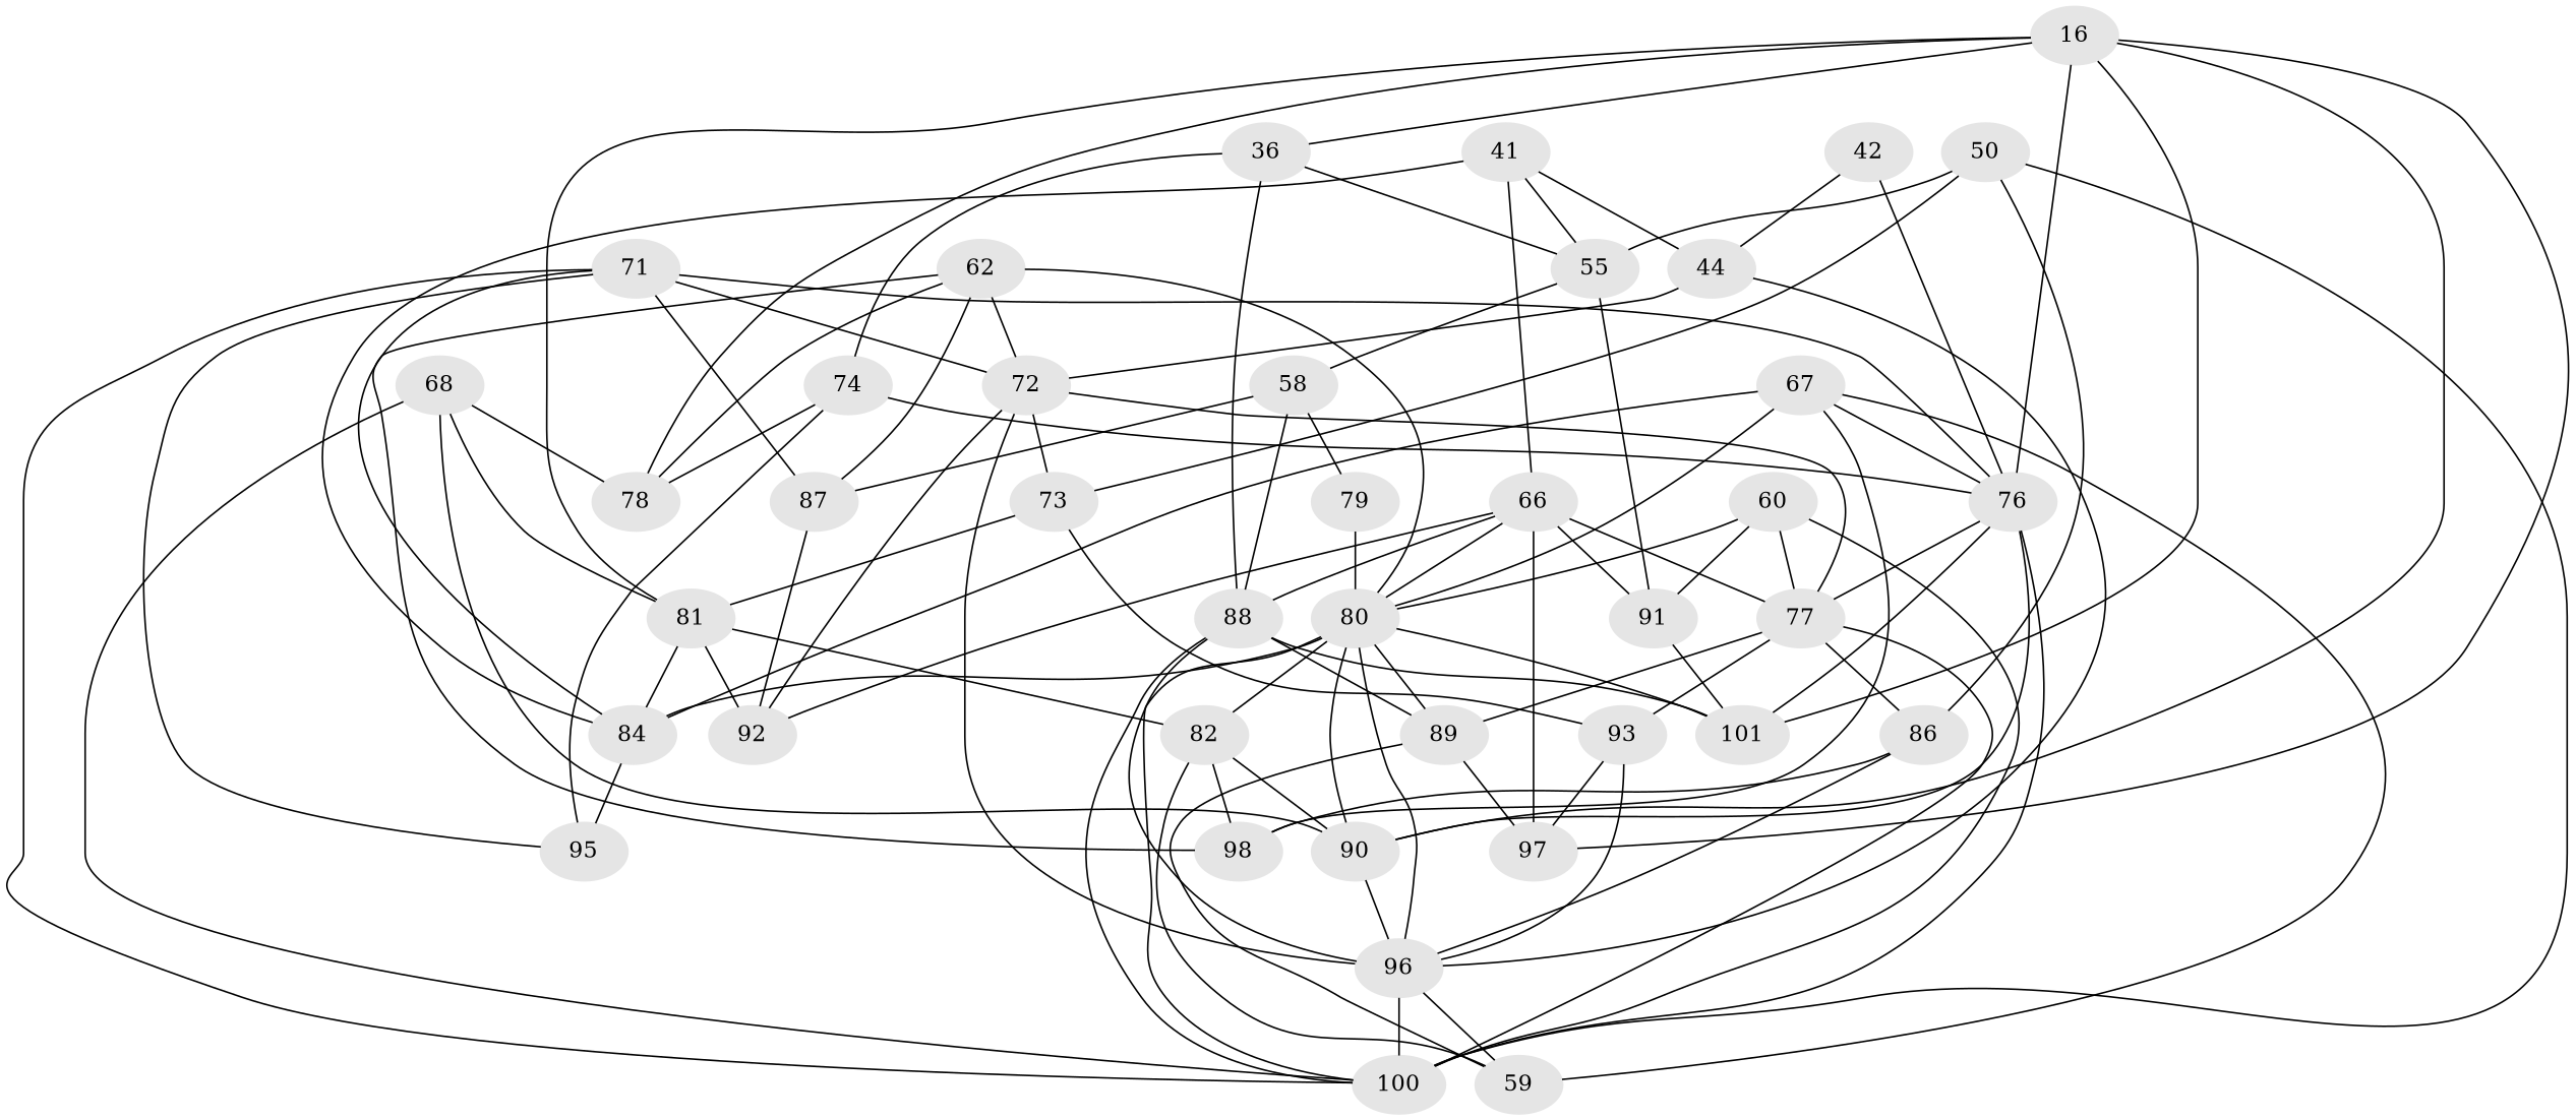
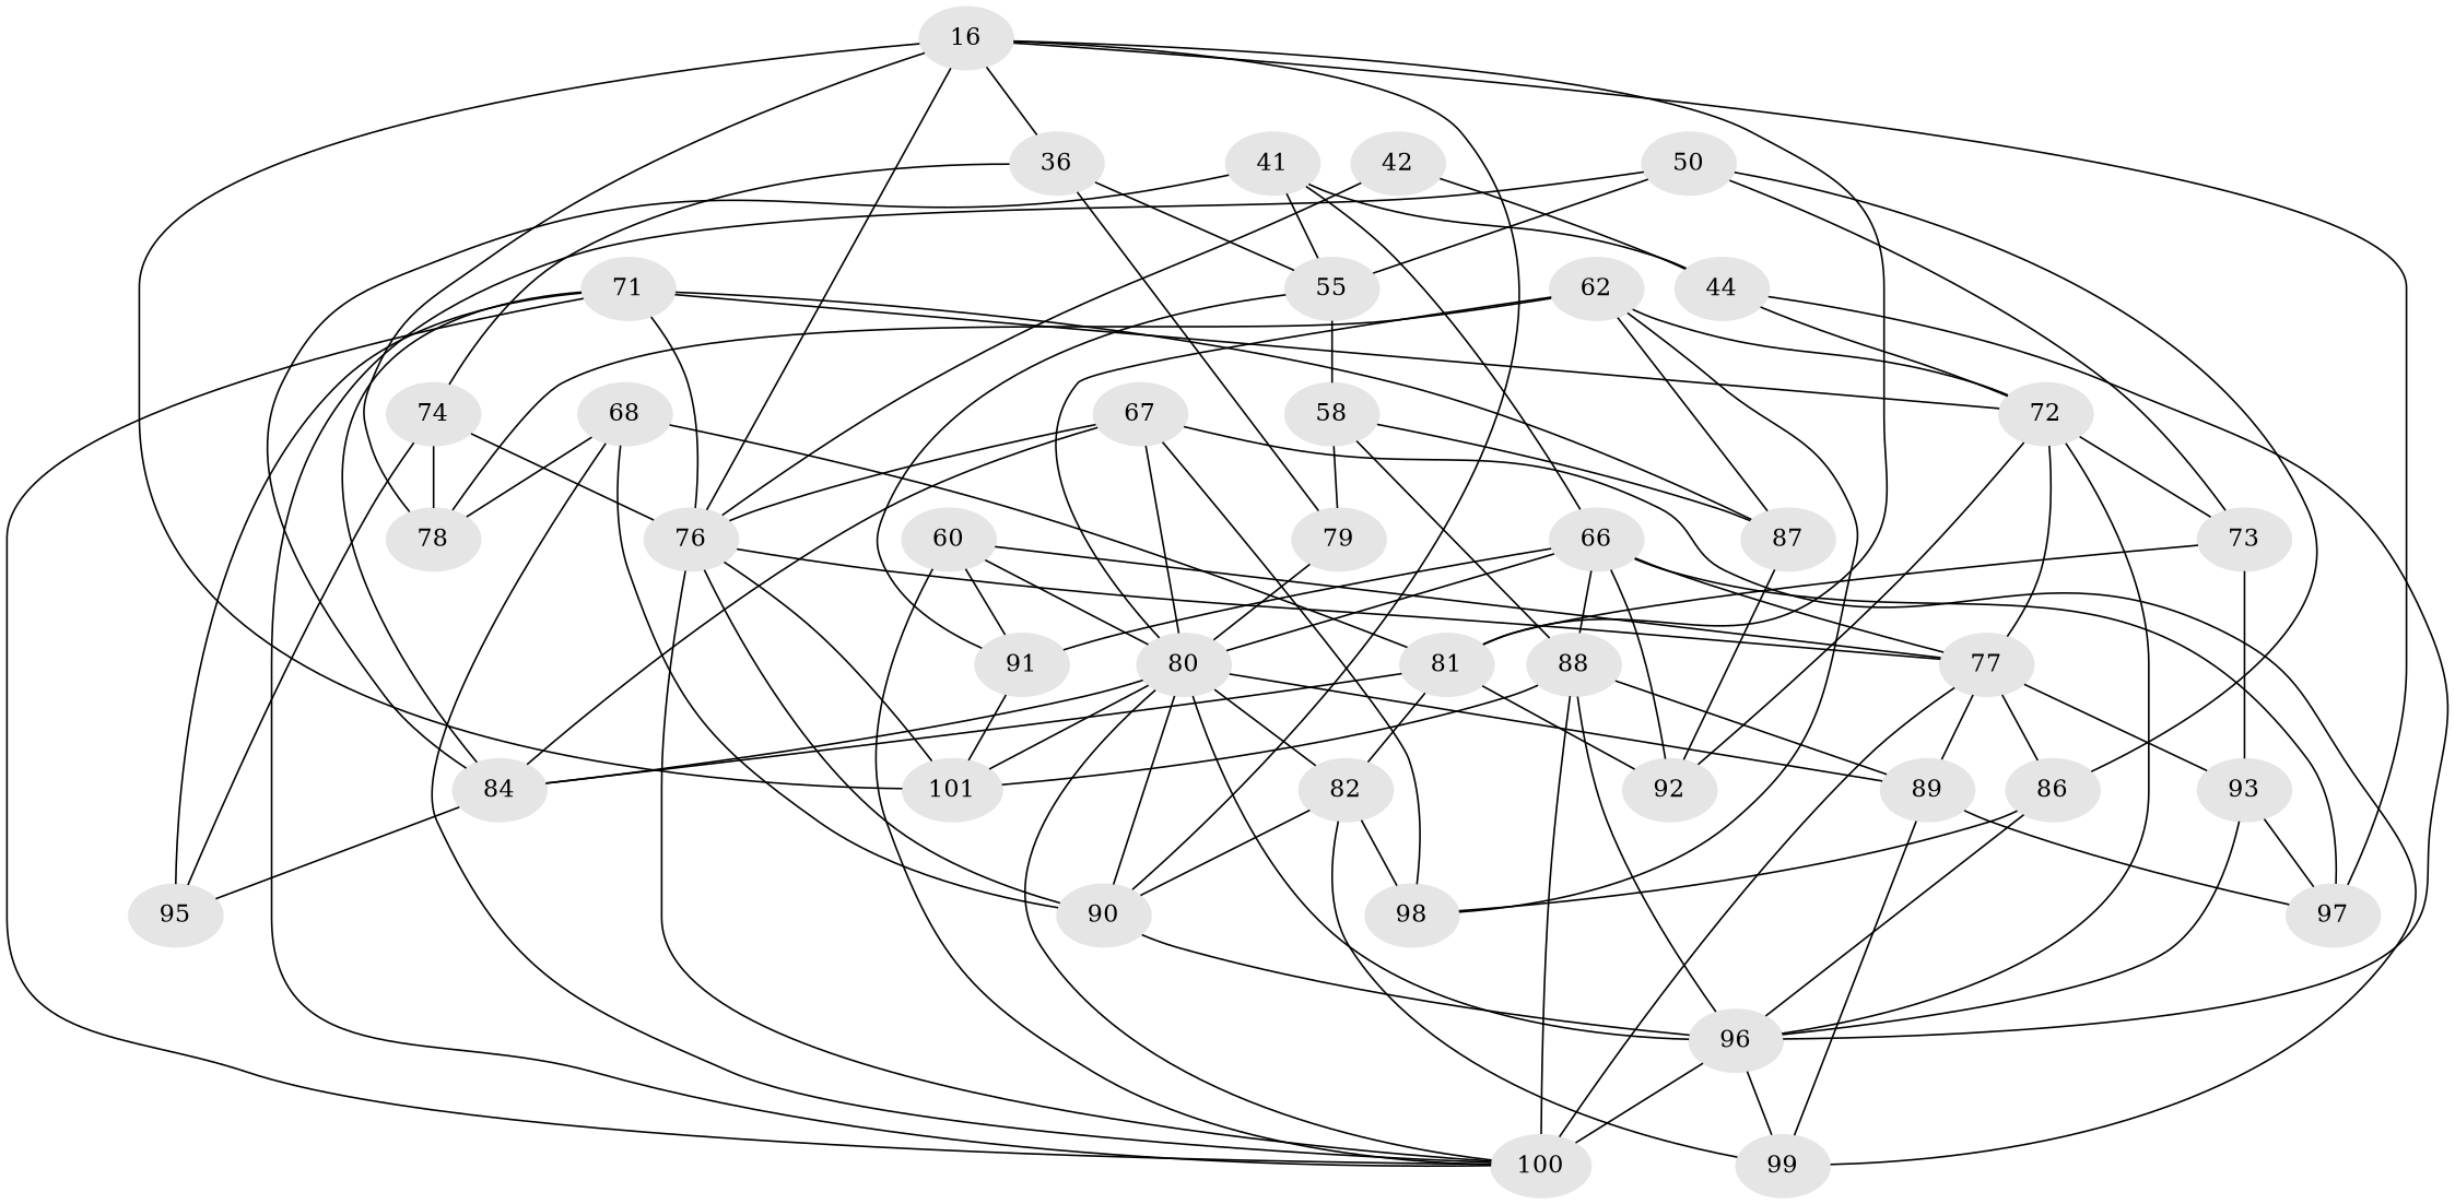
  graph {
    node [color=gray90 style=filled]
    16 [super="+1+7+3"]
    36
    76 [super="+43+40+61"]
    78
    81 [super="+39+63"]
    90 [super="+14+31"]
    97
    101 [super="+56"]
    55 [super="+20"]
    74
    88 [super="+33+69"]
    100 [super="+9+85+98"]
    77 [super="+57"]
    84 [super="+54+34"]
    92
    82 [super="+51"]
    96 [super="+19+28+65+35+83+64"]
    58 [super="+17"]
    91
    95
    89 [super="+70"]
    41 [super="+8"]
    44
    66 [super="+25+23"]
    72 [super="+11+22+24"]
    80 [super="+59+46"]
    42
    73
-   99 [label=59]
+   99
    50
    86 [super="+38"]
    93
    n33 [label=98 super="+45"]
    79
    87
    60
    62 [super="+37"]
    67 [super="+48"]
    68
    71 [super="+52+53"]
    16 -- 36
    16 -- 76 [weight=2]
    16 -- 78
    16 -- 81 [weight=2]
    16 -- 90
    16 -- 97
    16 -- 101 [weight=2]
    36 -- 55
    36 -- 74
-   36 -- 88
+   36 -- 79
    76 -- 90
    76 -- 101
    76 -- 100
    76 -- 77 [weight=2]
    81 -- 84
    81 -- 92
    81 -- 82 [weight=2]
    90 -- 96
    55 -- 58 [weight=2]
    55 -- 91
    74 -- 76
    74 -- 78
    74 -- 95
    88 -- 101
    88 -- 100
    88 -- 96
    88 -- 89
    77 -- 100
    77 -- 89
    77 -- 86
    77 -- 93
    84 -- 95 [weight=2]
    82 -- 90 [weight=2]
    82 -- 99
    82 -- n33
    96 -- 100 [weight=7]
    96 -- 99
    58 -- 88
    58 -- 79 [weight=2]
    58 -- 87
    91 -- 101
    89 -- 97
    89 -- 99
    41 -- 55
    41 -- 84
    41 -- 44
    41 -- 66 [weight=3]
    44 -- 96
    44 -- 72
    66 -- 97
    66 -- 88 [weight=2]
    66 -- 77
    66 -- 92
    66 -- 91
    66 -- 80
    72 -- 77 [weight=2]
    72 -- 92
    72 -- 96 [weight=3]
    72 -- 73
    80 -- 90 [weight=2]
    80 -- 101
    80 -- 100
    80 -- 84
    80 -- 82 [weight=2]
    80 -- 96 [weight=3]
    80 -- 89 [weight=2]
    42 -- 76 [weight=3]
    42 -- 44
    73 -- 81
    73 -- 93
    50 -- 55
    50 -- 100
    50 -- 73
    50 -- 86
    86 -- 96 [weight=2]
    86 -- n33 [weight=2]
    93 -- 97
    93 -- 96
    79 -- 80 [weight=2]
    87 -- 92
    60 -- 100
    60 -- 77
    60 -- 91
    60 -- 80
    62 -- 78
    62 -- 72 [weight=2]
    62 -- 80
    62 -- n33
    62 -- 87
    67 -- 76 [weight=2]
    67 -- 84 [weight=2]
    67 -- 80
    67 -- 99
    67 -- n33 [weight=2]
    68 -- 78
    68 -- 81
    68 -- 90
    68 -- 100
    71 -- 76
    71 -- 100 [weight=2]
    71 -- 84
    71 -- 95
    71 -- 72 [weight=2]
    71 -- 87
  }
